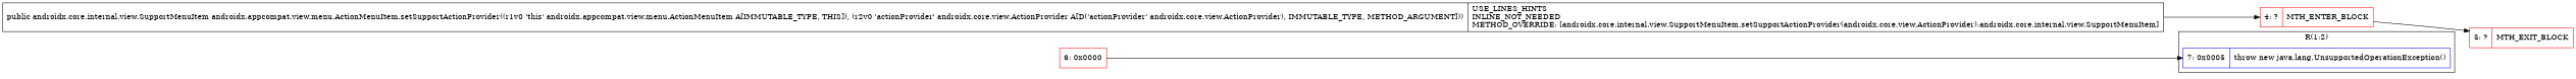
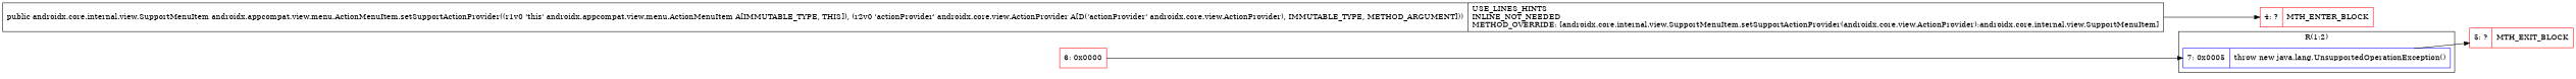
  digraph {
    rankdir=LR
    node [color=red shape=record]
    n1 [color=blue label="{7\:\ 0x0005|throw new java.lang.UnsupportedOperationException()\l}"]
    n2 [label="{5\:\ ?|MTH_EXIT_BLOCK\l}"]
    n3 [label="{4\:\ ?|MTH_ENTER_BLOCK\l}"]
    n4 [label="{6\:\ 0x0000}"]
    n5 [label="{public androidx.core.internal.view.SupportMenuItem androidx.appcompat.view.menu.ActionMenuItem.setSupportActionProvider((r1v0 'this' androidx.appcompat.view.menu.ActionMenuItem A[IMMUTABLE_TYPE, THIS]), (r2v0 'actionProvider' androidx.core.view.ActionProvider A[D('actionProvider' androidx.core.view.ActionProvider), IMMUTABLE_TYPE, METHOD_ARGUMENT]))  | USE_LINES_HINTS\lINLINE_NOT_NEEDED\lMETHOD_OVERRIDE: [androidx.core.internal.view.SupportMenuItem.setSupportActionProvider(androidx.core.view.ActionProvider):androidx.core.internal.view.SupportMenuItem]\l}" color=""]
    subgraph cluster_1 {
      label="R(1:2)"
      n1
    }
-   n3 -> n2
+   n1 -> n2
    n4 -> n1
    n5 -> n3
  }
